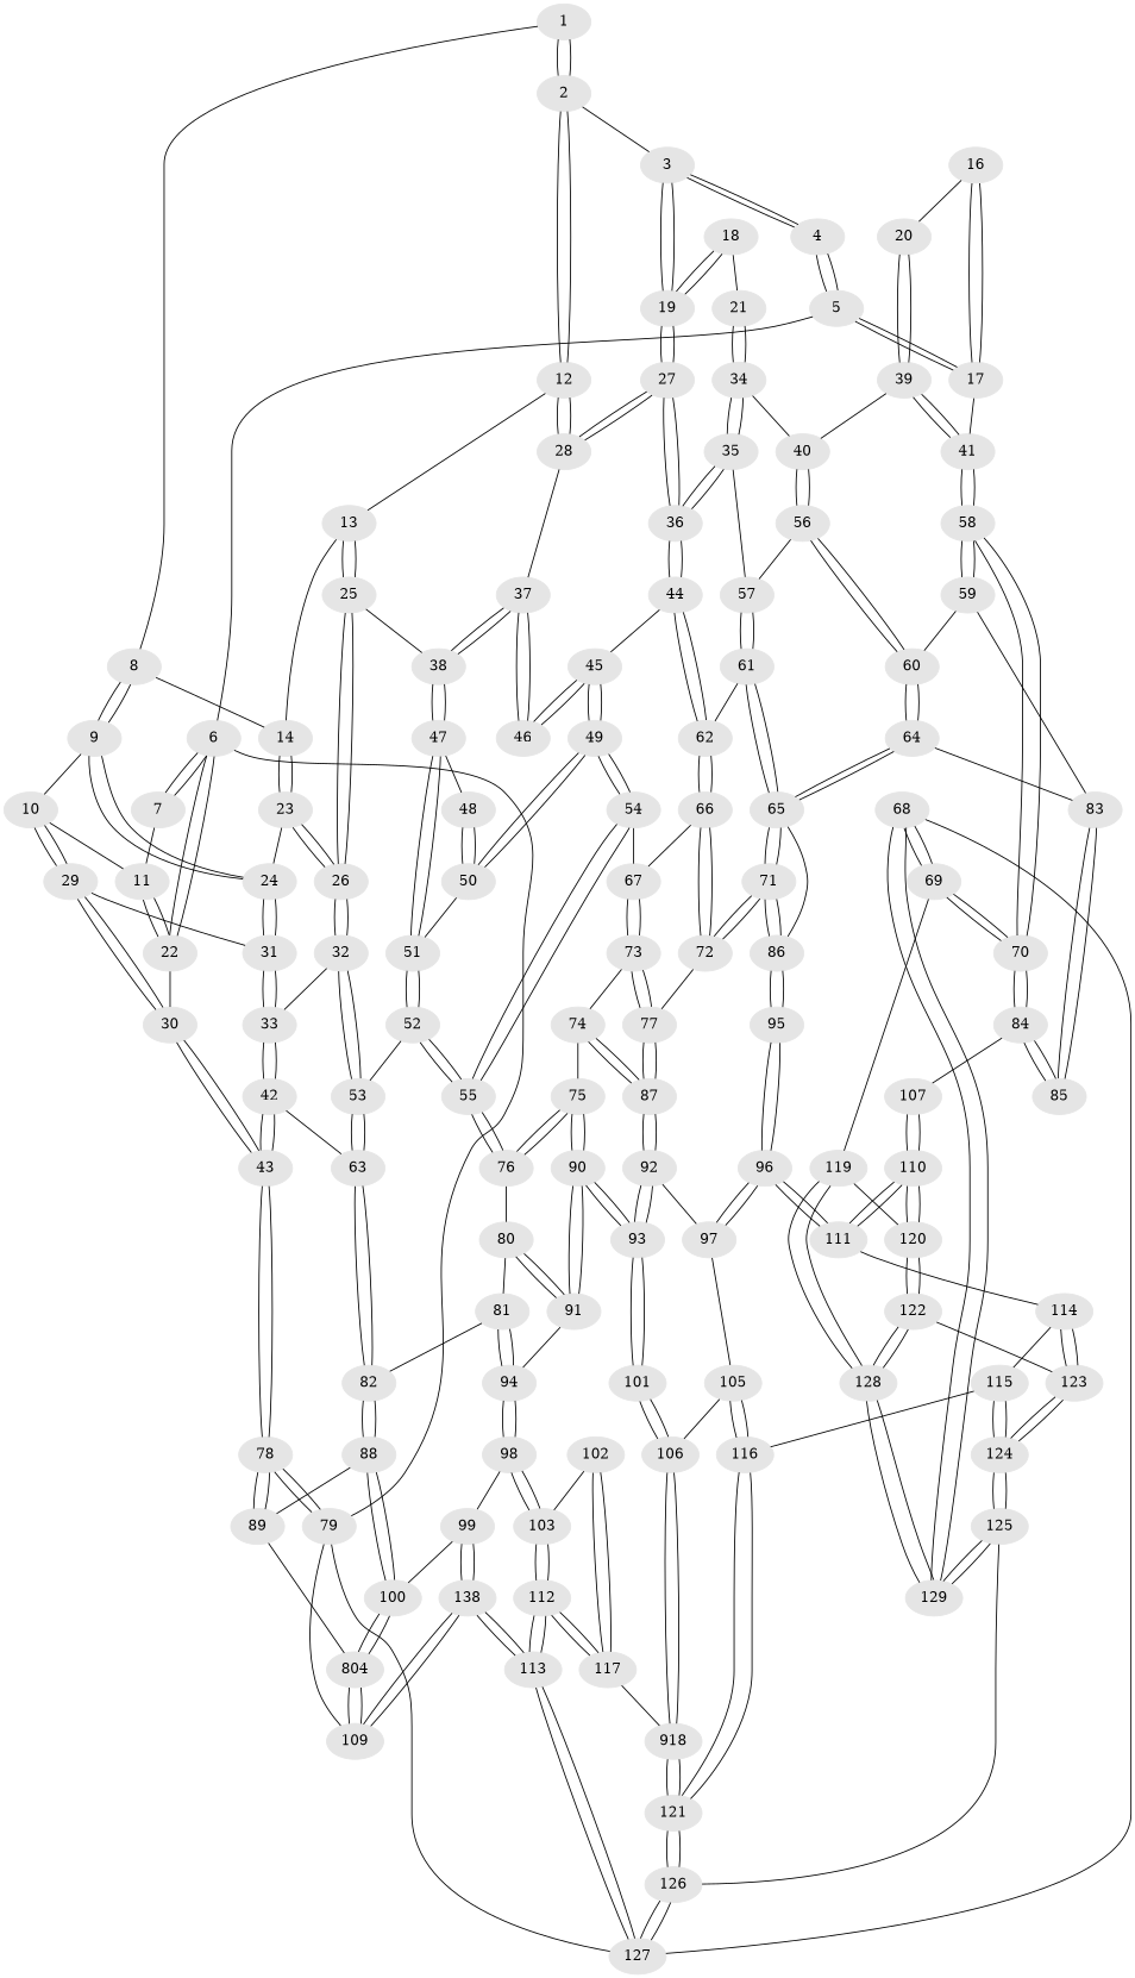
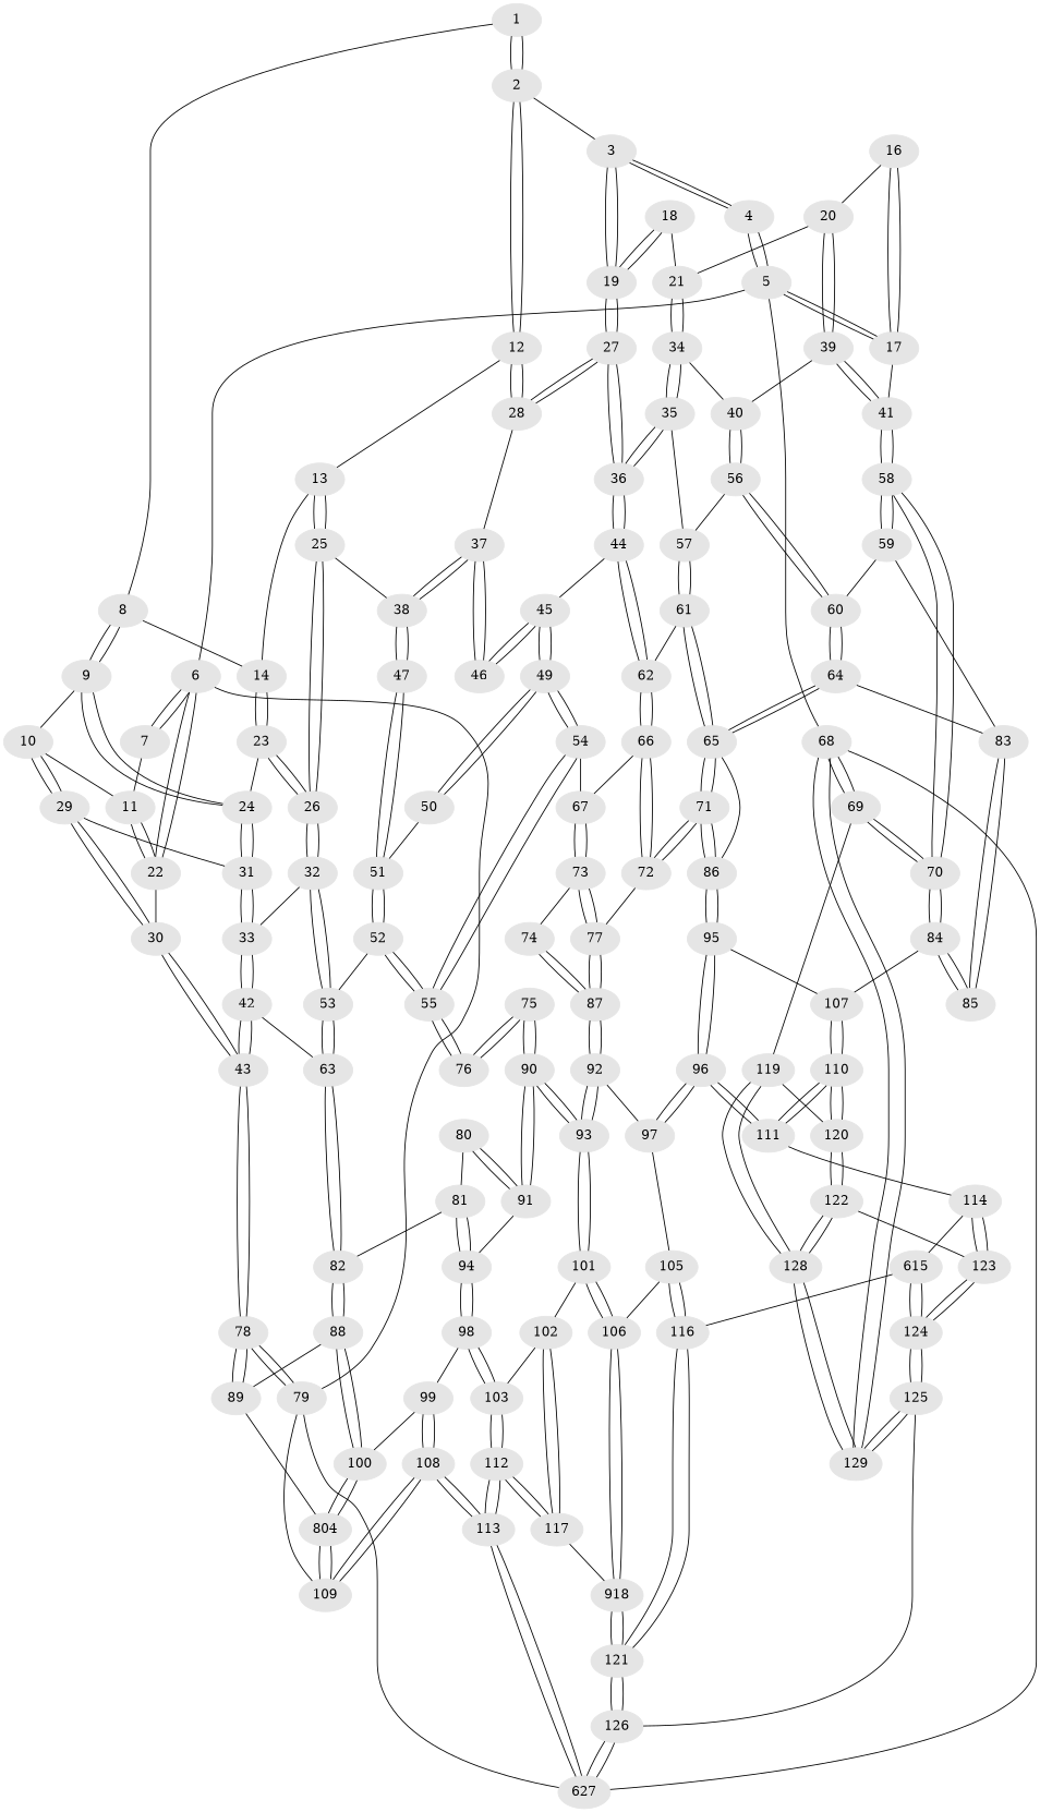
  graph {
    node [color=gray90 style=filled]
    1
    2
    8
    3
    12
    9
    14
    4
    19
    13
    28
    5
    27
    6
    17
    68
    7
    22
    79
    41
    69
-   127
+   127 [label=627]
    129
    11
    30
    109
    10
    24
    23
    29
    31
    25
    37
    26
    38
    16
    20
    18
    21
    39
    58
    34
    36
    40
    35
    43
    32
    33
    47
    53
    44
    46
    78
    42
    63
    57
    56
    61
    45
    62
-   48
    51
    60
    59
    70
    82
    89
    49
    66
    50
    54
    52
    55
    67
    76
    73
    80
    64
    65
    83
    84
    85
    71
    86
    72
    88
    77
    74
    119
    120
    128
    107
    95
    87
    75
    90
    92
    91
    93
    81
    n101 [label=804]
    94
    98
    100
    110
    96
    97
    101
    105
    102
    106
    99
    103
    111
    114
    116
-   108 [label=138]
+   108
    112
    113
    117
    n121 [label=918]
    121
    122
-   115
+   115 [label=615]
    123
    124
    125
    126
    1 -- 2
    1 -- 2
    1 -- 8
    2 -- 3
    2 -- 12
    2 -- 12
    8 -- 9
    8 -- 9
    8 -- 14
    3 -- 4
    3 -- 4
    3 -- 19
    3 -- 19
    12 -- 13
    12 -- 28
    12 -- 28
    9 -- 10
    9 -- 24
    9 -- 24
    14 -- 23
    14 -- 23
    4 -- 5
    4 -- 5
    19 -- 27
    19 -- 27
    13 -- 14
    13 -- 25
    13 -- 25
    28 -- 37
    5 -- 6
    5 -- 17
    5 -- 17
+   5 -- 68
    27 -- 28
    27 -- 28
    27 -- 36
    27 -- 36
    6 -- 7
    6 -- 7
    6 -- 22
    6 -- 22
    6 -- 79
    17 -- 41
    68 -- 69
    68 -- 69
    68 -- 127
    68 -- 129
    68 -- 129
    7 -- 11
    22 -- 30
    79 -- 127
    79 -- 109
    41 -- 58
    41 -- 58
    69 -- 70
    69 -- 70
    69 -- 119
    11 -- 22
    11 -- 22
    30 -- 43
    30 -- 43
    10 -- 11
    10 -- 29
    10 -- 29
    24 -- 31
    24 -- 31
    23 -- 24
    23 -- 26
    23 -- 26
    29 -- 30
    29 -- 30
    29 -- 31
    31 -- 33
    31 -- 33
    25 -- 26
    25 -- 26
    25 -- 38
    37 -- 38
    37 -- 38
    37 -- 46
    37 -- 46
    26 -- 32
    26 -- 32
    38 -- 47
    38 -- 47
    16 -- 17
    16 -- 17
    16 -- 20
+   20 -- 21
    20 -- 39
    20 -- 39
    18 -- 19
    18 -- 19
    18 -- 21
    21 -- 34
    21 -- 34
    39 -- 41
    39 -- 41
    39 -- 40
    58 -- 59
    58 -- 59
    58 -- 70
    58 -- 70
    34 -- 40
    34 -- 35
    34 -- 35
    36 -- 44
    36 -- 44
    40 -- 56
    40 -- 56
    35 -- 36
    35 -- 36
    35 -- 57
    43 -- 78
    43 -- 78
    32 -- 33
    32 -- 53
    32 -- 53
    33 -- 42
    33 -- 42
-   47 -- 48
    47 -- 51
    47 -- 51
    53 -- 63
    53 -- 63
    44 -- 45
    44 -- 62
    44 -- 62
    78 -- 79
    78 -- 79
    78 -- 89
    78 -- 89
    42 -- 43
    42 -- 43
    42 -- 63
    63 -- 82
    63 -- 82
    57 -- 61
    57 -- 61
    56 -- 57
    56 -- 60
    56 -- 60
    61 -- 62
    61 -- 65
    61 -- 65
    45 -- 46
    45 -- 46
    45 -- 49
    45 -- 49
    62 -- 66
    62 -- 66
-   48 -- 50
-   48 -- 50
    51 -- 52
    51 -- 52
    60 -- 64
    60 -- 64
    59 -- 60
    59 -- 83
    70 -- 84
    70 -- 84
    82 -- 88
    82 -- 88
    89 -- n101
    49 -- 50
    49 -- 50
    49 -- 54
    49 -- 54
    66 -- 67
    66 -- 72
    66 -- 72
    50 -- 51
    54 -- 55
    54 -- 55
    54 -- 67
    52 -- 53
    52 -- 55
    52 -- 55
    55 -- 76
    55 -- 76
    67 -- 73
    67 -- 73
-   76 -- 80
    73 -- 77
    73 -- 77
    73 -- 74
    80 -- 91
    80 -- 91
    80 -- 81
    64 -- 65
    64 -- 65
    64 -- 83
    65 -- 71
    65 -- 71
    65 -- 86
    83 -- 85
    83 -- 85
    84 -- 85
    84 -- 85
    84 -- 107
    71 -- 86
    71 -- 86
    71 -- 72
    71 -- 72
    86 -- 95
    86 -- 95
    72 -- 77
    88 -- 89
    88 -- 100
    88 -- 100
    77 -- 87
    77 -- 87
    74 -- 87
    74 -- 87
-   74 -- 75
    119 -- 120
    119 -- 128
    119 -- 128
    120 -- 122
    120 -- 122
    128 -- 129
    128 -- 129
    107 -- 110
    107 -- 110
+   95 -- 107
    95 -- 96
    95 -- 96
    87 -- 92
    87 -- 92
    75 -- 76
    75 -- 76
    75 -- 90
    75 -- 90
    90 -- 91
    90 -- 91
    90 -- 93
    90 -- 93
    92 -- 93
    92 -- 93
    92 -- 97
    91 -- 94
    93 -- 101
    93 -- 101
    81 -- 82
    81 -- 94
    81 -- 94
    n101 -- 109
    n101 -- 109
    94 -- 98
    94 -- 98
    98 -- 99
    98 -- 103
    98 -- 103
    100 -- n101
    100 -- n101
    110 -- 120
    110 -- 120
    110 -- 111
    110 -- 111
    96 -- 97
    96 -- 97
    96 -- 111
    96 -- 111
    97 -- 105
+   101 -- 102
    101 -- 106
    101 -- 106
    105 -- 106
    105 -- 116
    105 -- 116
    102 -- 103
    102 -- 117
    102 -- 117
    106 -- n121
    106 -- n121
    99 -- 100
    99 -- 108
    99 -- 108
    103 -- 112
    103 -- 112
    111 -- 114
    114 -- 115
    114 -- 123
    114 -- 123
    116 -- 121
    116 -- 121
    108 -- 109
    108 -- 109
    108 -- 113
    108 -- 113
    112 -- 113
    112 -- 113
    112 -- 117
    112 -- 117
    113 -- 127
    113 -- 127
    117 -- n121
    n121 -- 121
    n121 -- 121
    121 -- 126
    121 -- 126
    122 -- 128
    122 -- 128
    122 -- 123
    115 -- 116
    115 -- 124
    115 -- 124
    123 -- 124
    123 -- 124
    124 -- 125
    124 -- 125
    125 -- 129
    125 -- 129
    125 -- 126
    126 -- 127
    126 -- 127
  }
